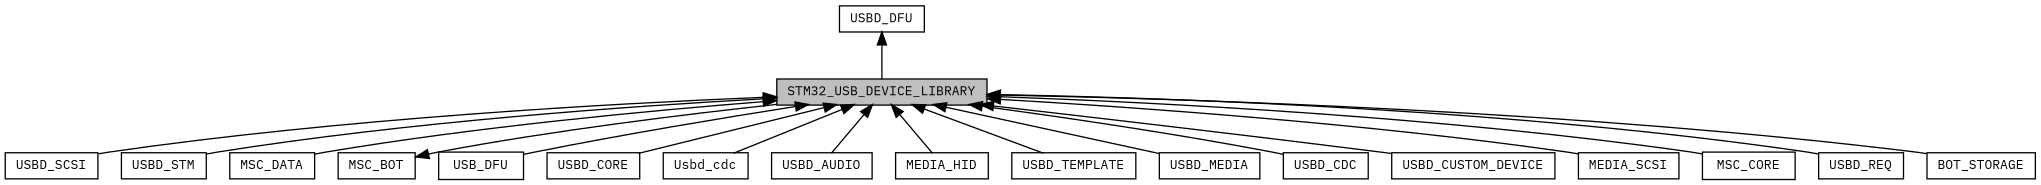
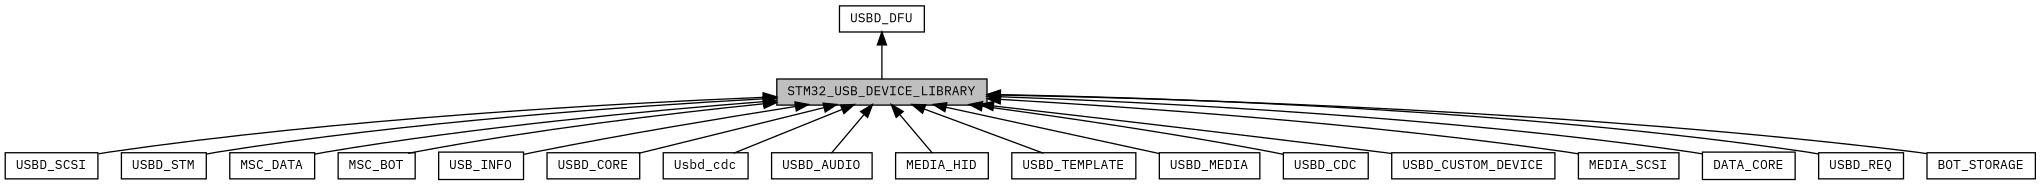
  digraph {
    fontname="IBM Plex Mono"
    rankdir=TB
    node [color=black fillcolor=white fontname="IBM Plex Mono" fontsize=10 shape=record style=filled]
    edge [dir=back fontname="IBM Plex Mono" fontsize=10 labelfontname=Helvetica labelfontsize=10 shape=plaintext style=solid]
    n1 [height=0.2 label=USBD_SCSI width=0.4]
    n2 [fillcolor=grey75 fontcolor=black height=0.2 label=STM32_USB_DEVICE_LIBRARY width=0.4]
    n3 [height=0.2 label=USBD_STM width=0.4]
    n4 [height=0.2 label=MSC_DATA width=0.4]
    n5 [height=0.2 label=MSC_BOT width=0.4]
-   n6 [height=0.2 label=USB_DFU width=0.4]
+   n6 [height=0.2 label=USB_INFO width=0.4]
    n7 [height=0.2 label=USBD_CORE width=0.4]
    n8 [height=0.2 label=Usbd_cdc width=0.4]
    n9 [height=0.2 label=USBD_AUDIO width=0.4]
    n10 [height=0.2 label=MEDIA_HID width=0.4]
    n11 [height=0.2 label=USBD_TEMPLATE width=0.4]
    n12 [height=0.2 label=USBD_MEDIA width=0.4]
    n13 [height=0.2 label=USBD_CDC width=0.4]
    n14 [height=0.2 label=USBD_CUSTOM_DEVICE width=0.4]
    n15 [height=0.2 label=MEDIA_SCSI width=0.4]
-   n16 [height=0.2 label=MSC_CORE width=0.4]
+   n16 [height=0.2 label=DATA_CORE width=0.4]
    n17 [height=0.2 label=USBD_REQ width=0.4]
    n18 [height=0.2 label=BOT_STORAGE width=0.4]
    n19 [height=0.2 label=USBD_DFU width=0.4]
    n2 -> n1
    n2 -> n3
    n2 -> n4
-   n5 -> n2
+   n2 -> n5
    n2 -> n6
    n2 -> n7
    n2 -> n8
    n2 -> n9
    n2 -> n10
    n2 -> n11
    n2 -> n12
    n2 -> n13
    n2 -> n14
    n2 -> n15
    n2 -> n16
    n2 -> n17
    n2 -> n18
    n19 -> n2
  }
